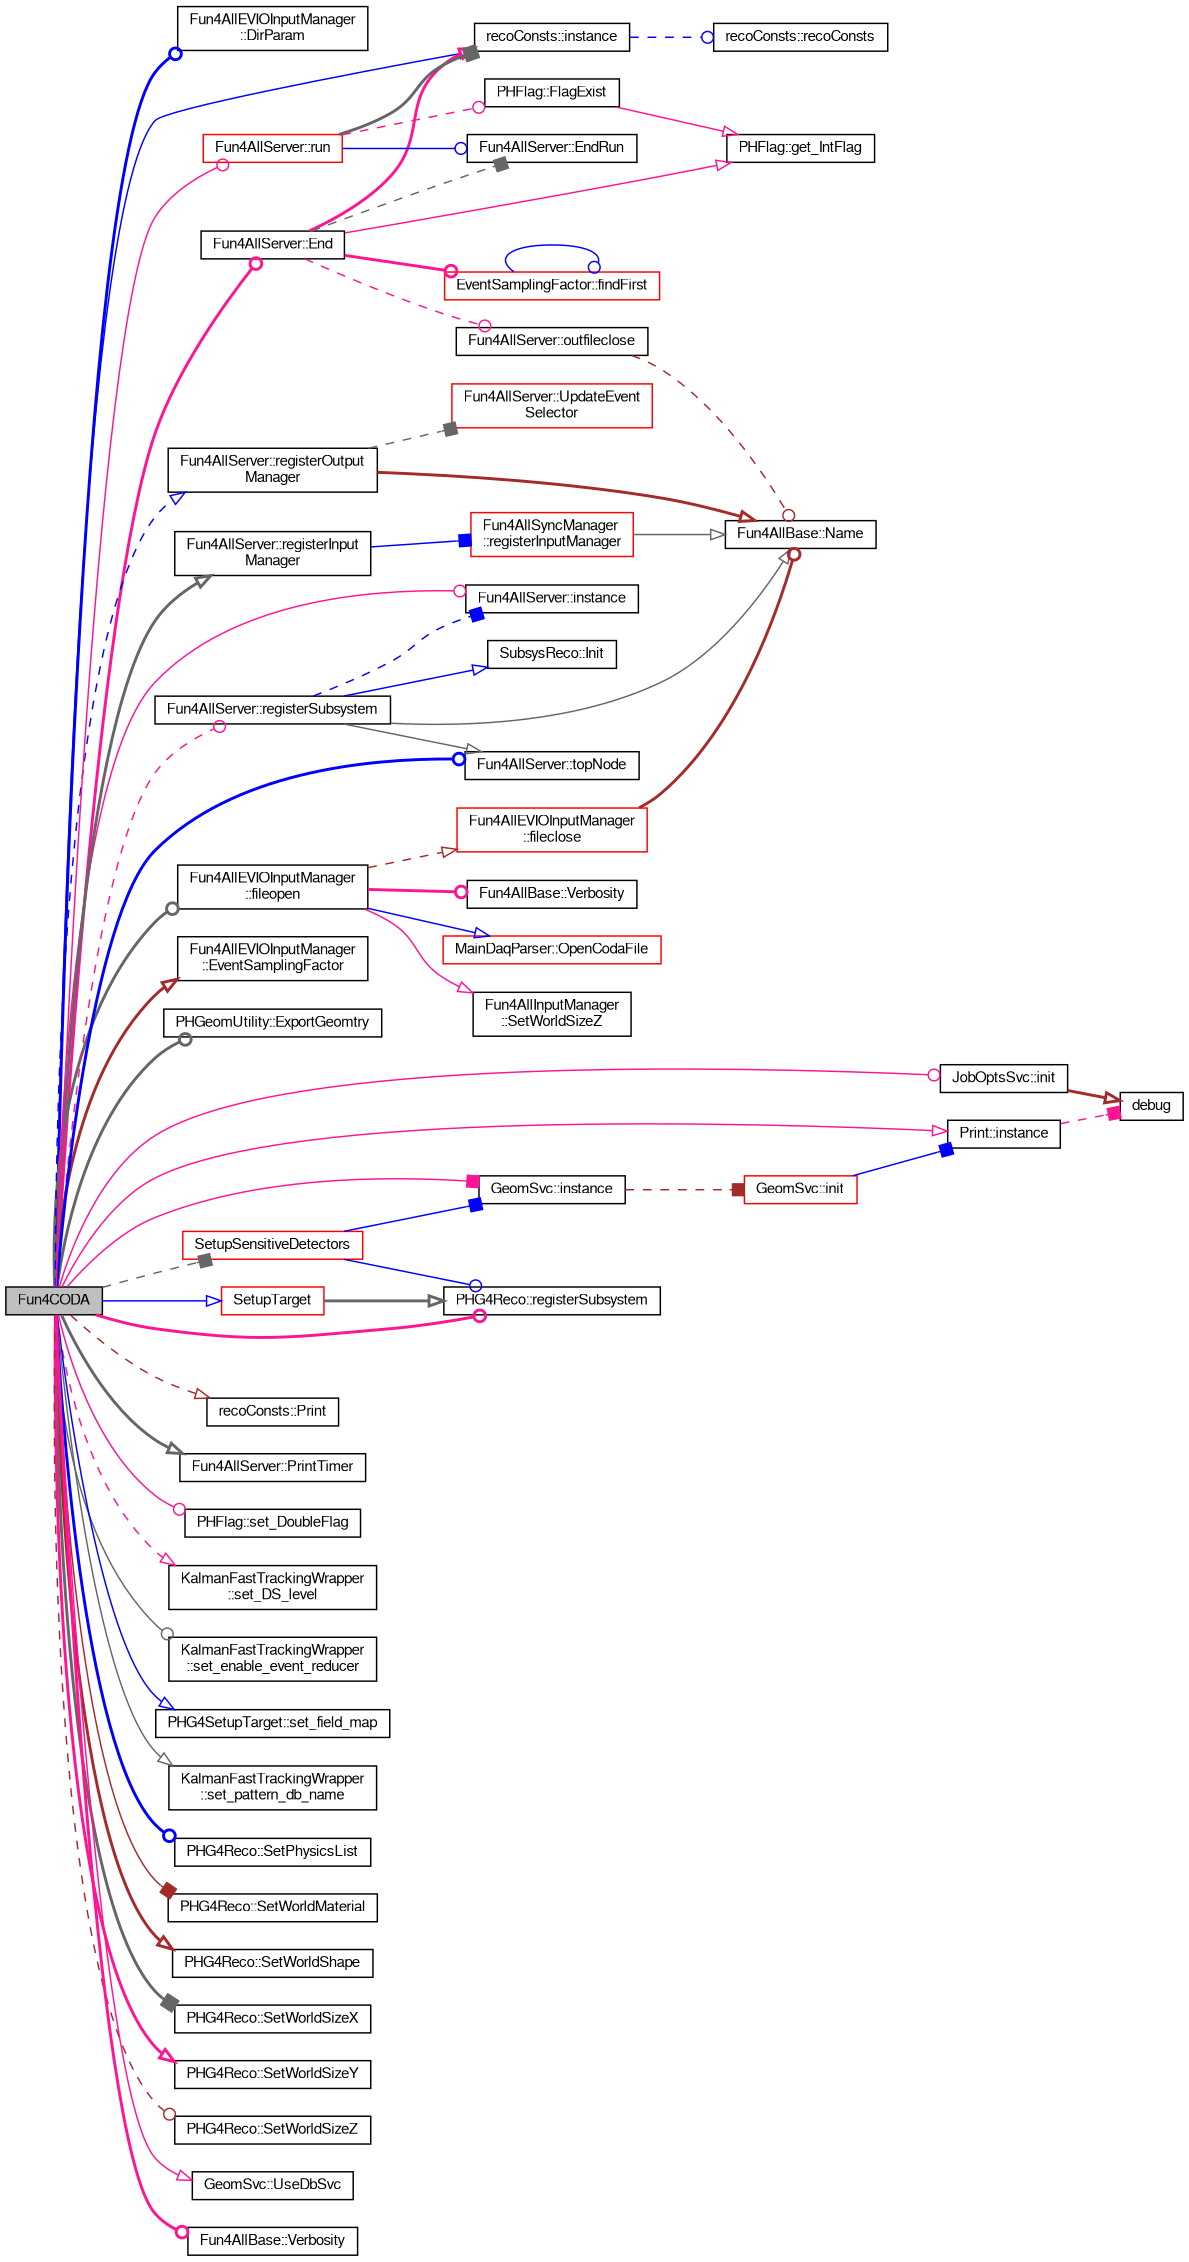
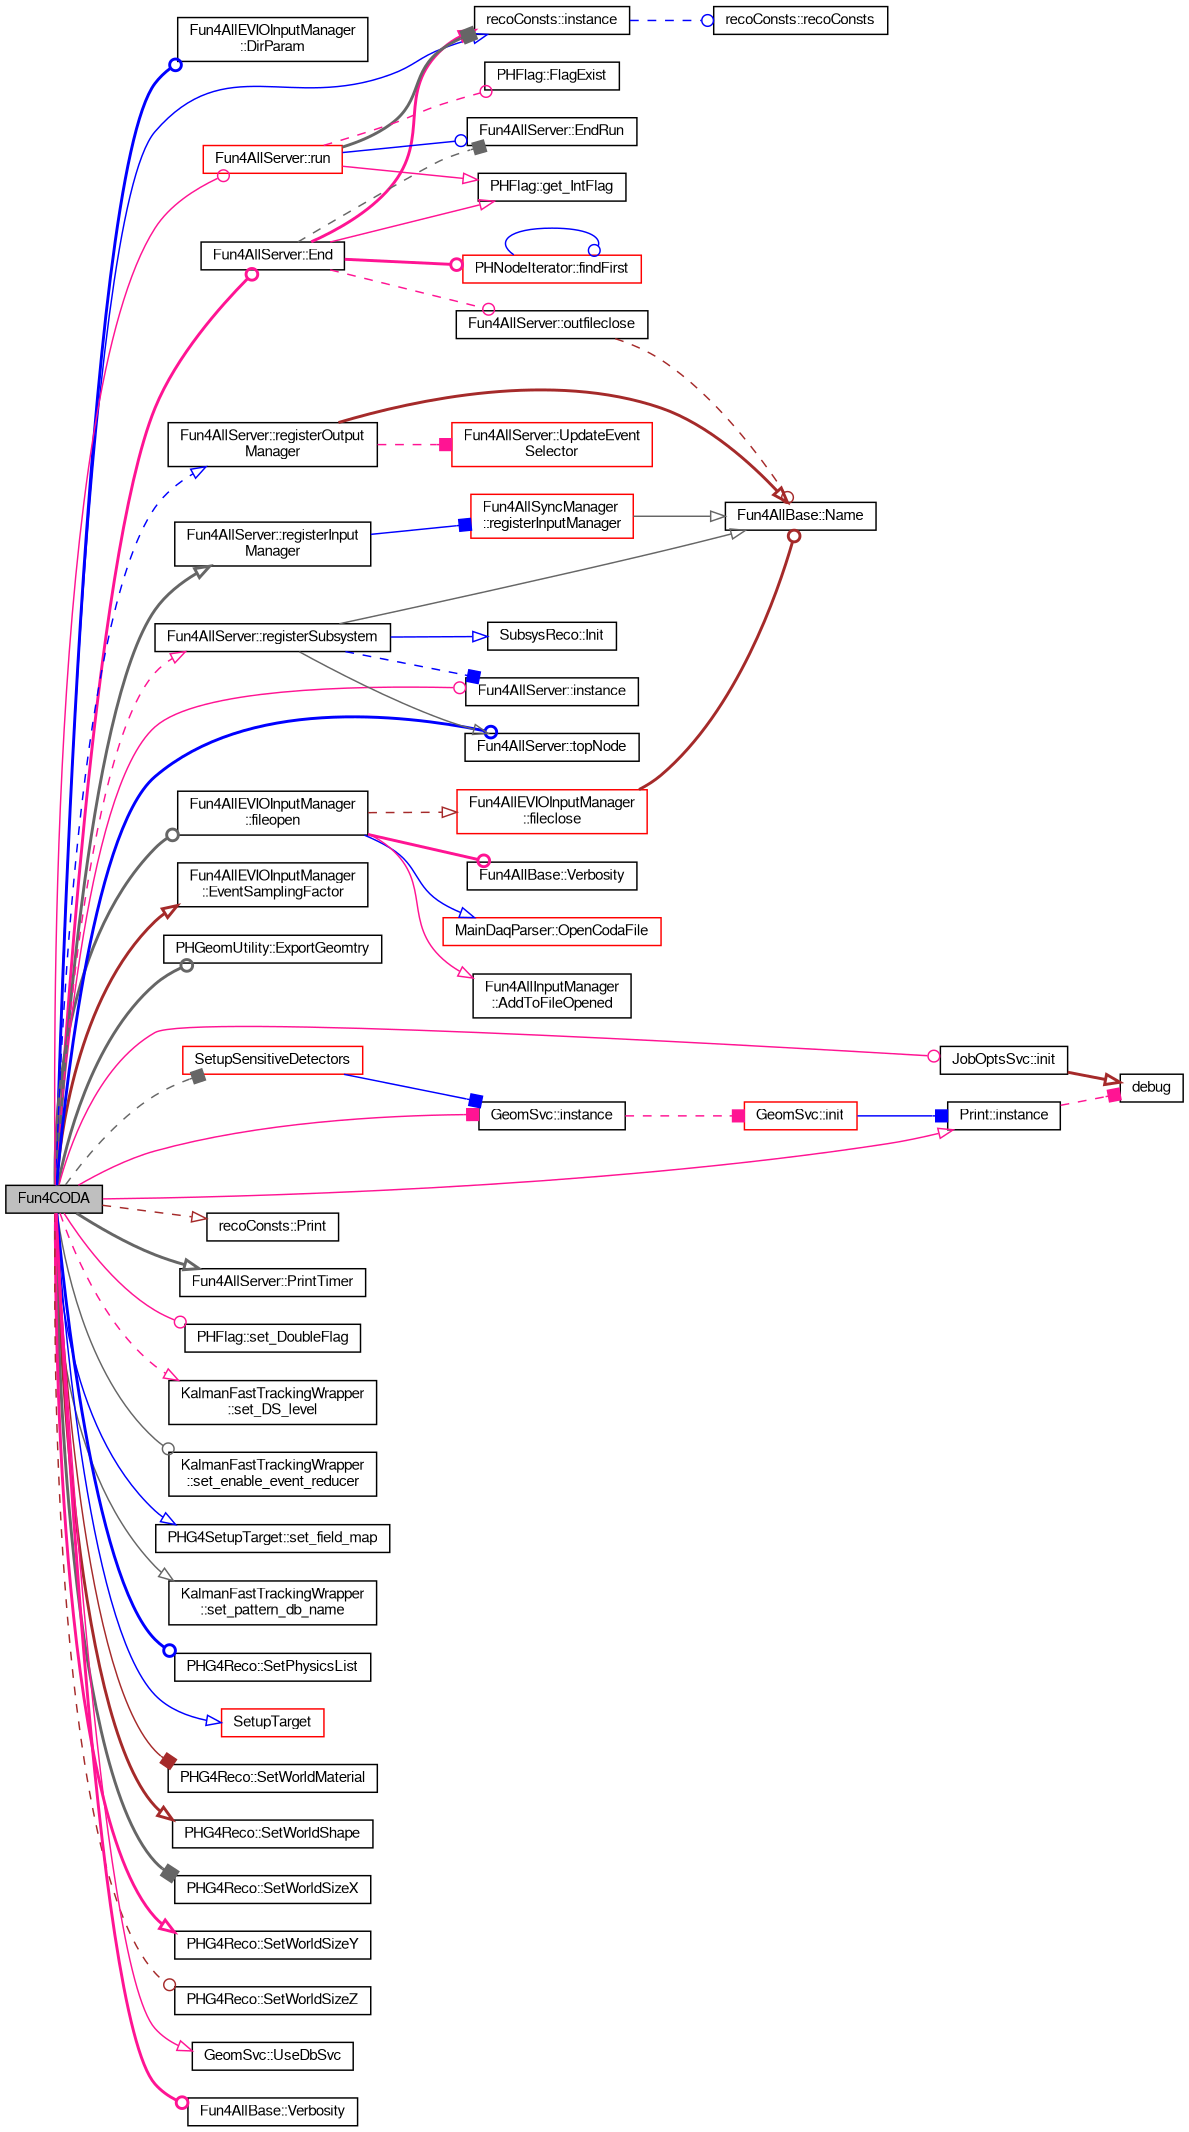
  digraph {
    rankdir=LR
    node [color=black fontname=FreeSans fontsize=10 shape=record]
    edge [arrowhead=onormal color=deeppink fontname=FreeSans fontsize=10 labelfontname=FreeSans labelfontsize=10 style=solid]
    n1 [fillcolor=grey75 fontcolor=black height=0.2 label=Fun4CODA style=filled width=0.4]
    n2 [height=0.2 label="Fun4AllEVIOInputManager\l::DirParam" width=0.4]
    n3 [height=0.2 label="Fun4AllServer::End" width=0.4]
    n4 [height=0.2 label="recoConsts::instance" width=0.4]
    n5 [height=0.2 label="Fun4AllEVIOInputManager\l::EventSamplingFactor" width=0.4]
    n6 [height=0.2 label="PHGeomUtility::ExportGeomtry" width=0.4]
    n7 [height=0.2 label="Fun4AllEVIOInputManager\l::fileopen" width=0.4]
    n8 [height=0.2 label="JobOptsSvc::init" width=0.4]
    n9 [height=0.2 label="Print::instance" width=0.4]
    n10 [height=0.2 label="Fun4AllServer::instance" width=0.4]
    n11 [height=0.2 label="GeomSvc::instance" width=0.4]
    n12 [height=0.2 label="recoConsts::Print" width=0.4]
    n13 [height=0.2 label="Fun4AllServer::PrintTimer" width=0.4]
    n14 [height=0.2 label="Fun4AllServer::registerInput\lManager" width=0.4]
    n15 [height=0.2 label="Fun4AllServer::registerOutput\lManager" width=0.4]
    n16 [height=0.2 label="Fun4AllServer::registerSubsystem" width=0.4]
    n17 [height=0.2 label="Fun4AllServer::topNode" width=0.4]
-   n18 [height=0.2 label="PHG4Reco::registerSubsystem" width=0.4]
    n19 [color=red height=0.2 label="Fun4AllServer::run" width=0.4]
    n20 [height=0.2 label="PHFlag::set_DoubleFlag" width=0.4]
    n21 [height=0.2 label="KalmanFastTrackingWrapper\l::set_DS_level" width=0.4]
    n22 [height=0.2 label="KalmanFastTrackingWrapper\l::set_enable_event_reducer" width=0.4]
    n23 [height=0.2 label="PHG4SetupTarget::set_field_map" width=0.4]
    n24 [height=0.2 label="KalmanFastTrackingWrapper\l::set_pattern_db_name" width=0.4]
    n25 [height=0.2 label="PHG4Reco::SetPhysicsList" width=0.4]
    n26 [color=red height=0.2 label=SetupSensitiveDetectors width=0.4]
    n27 [color=red height=0.2 label=SetupTarget width=0.4]
    n28 [height=0.2 label="PHG4Reco::SetWorldMaterial" width=0.4]
    n29 [height=0.2 label="PHG4Reco::SetWorldShape" width=0.4]
    n30 [height=0.2 label="PHG4Reco::SetWorldSizeX" width=0.4]
    n31 [height=0.2 label="PHG4Reco::SetWorldSizeY" width=0.4]
    n32 [height=0.2 label="PHG4Reco::SetWorldSizeZ" width=0.4]
    n33 [height=0.2 label="GeomSvc::UseDbSvc" width=0.4]
    n34 [height=0.2 label="Fun4AllBase::Verbosity" width=0.4]
    n35 [height=0.2 label="Fun4AllServer::EndRun" width=0.4]
    n36 [height=0.2 label="PHFlag::get_IntFlag" width=0.4]
-   n37 [color=red height=0.2 label="EventSamplingFactor::findFirst" width=0.4]
+   n37 [color=red height=0.2 label="PHNodeIterator::findFirst" width=0.4]
    n38 [height=0.2 label="Fun4AllServer::outfileclose" width=0.4]
    n39 [height=0.2 label="recoConsts::recoConsts" width=0.4]
    n40 [color=red height=0.2 label="Fun4AllEVIOInputManager\l::fileclose" width=0.4]
    n41 [height=0.2 label="Fun4AllBase::Verbosity" width=0.4]
    n42 [color=red height=0.2 label="MainDaqParser::OpenCodaFile" width=0.4]
-   n43 [height=0.2 label="Fun4AllInputManager\l::SetWorldSizeZ" width=0.4]
+   n43 [height=0.2 label="Fun4AllInputManager\l::AddToFileOpened" width=0.4]
    n44 [height=0.2 label=debug width=0.4]
    n45 [color=red height=0.2 label="GeomSvc::init" width=0.4]
    n46 [color=red height=0.2 label="Fun4AllSyncManager\l::registerInputManager" width=0.4]
    n47 [height=0.2 label="Fun4AllBase::Name" width=0.4]
    n48 [color=red height=0.2 label="Fun4AllServer::UpdateEvent\lSelector" width=0.4]
    n49 [height=0.2 label="SubsysReco::Init" width=0.4]
    n50 [height=0.2 label="PHFlag::FlagExist" width=0.4]
    n1 -> n2 [arrowhead=odot color=blue style=bold]
    n1 -> n3 [arrowhead=odot style=bold]
    n1 -> n4 [color=blue]
    n1 -> n5 [color=brown style=bold]
    n1 -> n6 [arrowhead=odot color=gray40 style=bold]
    n1 -> n7 [arrowhead=odot color=gray40 style=bold]
    n1 -> n8 [arrowhead=odot]
    n1 -> n9
    n1 -> n10 [arrowhead=odot]
    n1 -> n11 [arrowhead=box]
    n1 -> n12 [color=brown style=dashed]
    n1 -> n13 [color=gray40 style=bold]
    n1 -> n14 [color=gray40 style=bold]
    n1 -> n15 [color=blue style=dashed]
-   n1 -> n16 [arrowhead=odot style=dashed]
+   n1 -> n16 [style=dashed]
    n1 -> n17 [arrowhead=odot color=blue style=bold]
-   n1 -> n18 [arrowhead=odot style=bold]
    n1 -> n19 [arrowhead=odot]
    n1 -> n20 [arrowhead=odot]
    n1 -> n21 [style=dashed]
    n1 -> n22 [arrowhead=odot color=gray40]
    n1 -> n23 [color=blue]
    n1 -> n24 [color=gray40]
    n1 -> n25 [arrowhead=odot color=blue style=bold]
    n1 -> n26 [arrowhead=box color=gray40 style=dashed]
    n1 -> n27 [color=blue]
    n1 -> n28 [arrowhead=box color=brown]
    n1 -> n29 [color=brown style=bold]
    n1 -> n30 [arrowhead=box color=gray40 style=bold]
    n1 -> n31 [style=bold]
    n1 -> n32 [arrowhead=odot color=brown style=dashed]
    n1 -> n33
    n1 -> n34 [arrowhead=odot style=bold]
    n3 -> n4 [style=bold]
    n3 -> n35 [arrowhead=box color=gray40 style=dashed]
    n3 -> n36
    n3 -> n37 [arrowhead=odot style=bold]
    n3 -> n38 [arrowhead=odot style=dashed]
    n4 -> n39 [arrowhead=odot color=blue style=dashed]
    n7 -> n40 [color=brown style=dashed]
    n7 -> n41 [arrowhead=odot style=bold]
    n7 -> n42 [color=blue]
    n7 -> n43
    n8 -> n44 [color=brown style=bold]
    n9 -> n44 [arrowhead=box style=dashed]
-   n11 -> n45 [arrowhead=box color=brown style=dashed]
+   n11 -> n45 [arrowhead=box style=dashed]
    n14 -> n46 [arrowhead=box color=blue]
    n15 -> n47 [color=brown style=bold]
-   n15 -> n48 [arrowhead=box color=gray40 style=dashed]
+   n15 -> n48 [arrowhead=box style=dashed]
    n16 -> n10 [arrowhead=box color=blue style=dashed]
    n16 -> n17 [color=gray40]
    n16 -> n47 [color=gray40]
    n16 -> n49 [color=blue]
    n19 -> n4 [arrowhead=box color=gray40 style=bold]
    n19 -> n35 [arrowhead=odot color=blue]
-   n50 -> n36
+   n19 -> n36
    n19 -> n50 [arrowhead=odot style=dashed]
    n26 -> n11 [arrowhead=box color=blue]
-   n26 -> n18 [arrowhead=odot color=blue]
-   n27 -> n18 [color=gray40 style=bold]
    n37 -> n37 [arrowhead=odot color=blue]
    n38 -> n47 [arrowhead=odot color=brown style=dashed]
    n40 -> n47 [arrowhead=odot color=brown style=bold]
    n45 -> n9 [arrowhead=box color=blue]
    n46 -> n47 [color=gray40]
  }
